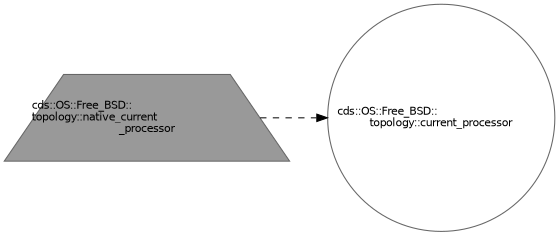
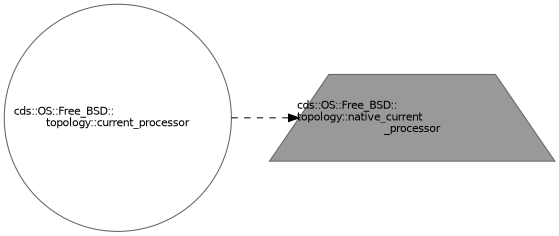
  digraph {
    rankdir=LR
    node [fontname=Helvetica fontsize=10 style=filled]
    n1 [color=gray40 fillcolor=grey60 fontcolor=black height=0.2 label="cds::OS::Free_BSD::\ltopology::native_current\l_processor" shape=trapezium width=0.4]
    n2 [color=grey40 fillcolor=white height=0.2 label="cds::OS::Free_BSD::\ltopology::current_processor" shape=circle width=0.4]
-   n1 -> n2 [color=black fontname=Helvetica fontsize=10 labelfontname=Helvetica labelfontsize=10 style=dashed]
+   n2 -> n1 [color=black fontname=Helvetica fontsize=10 labelfontname=Helvetica labelfontsize=10 style=dashed]
  }
